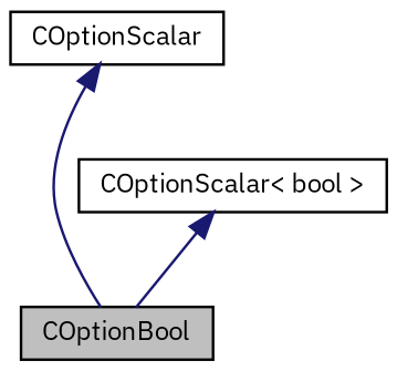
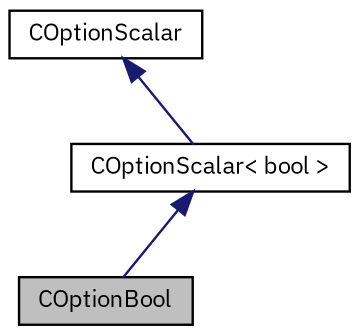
  digraph {
    fontname="IBM Plex Sans"
    node [color=black fillcolor=white fontname="IBM Plex Sans" fontsize=10 shape=record style=filled]
    edge [color=midnightblue dir=back fontname="IBM Plex Sans" fontsize=10 labelfontname=Helvetica labelfontsize=10 style=solid]
    n1 [fillcolor=grey75 fontcolor=black height=0.2 label=COptionBool width=0.4]
    n2 [height=0.2 label="COptionScalar\< bool \>" width=0.4]
    n3 [height=0.2 label=COptionScalar width=0.4]
    n2 -> n1
-   n3 -> n1
+   n3 -> n2
  }
